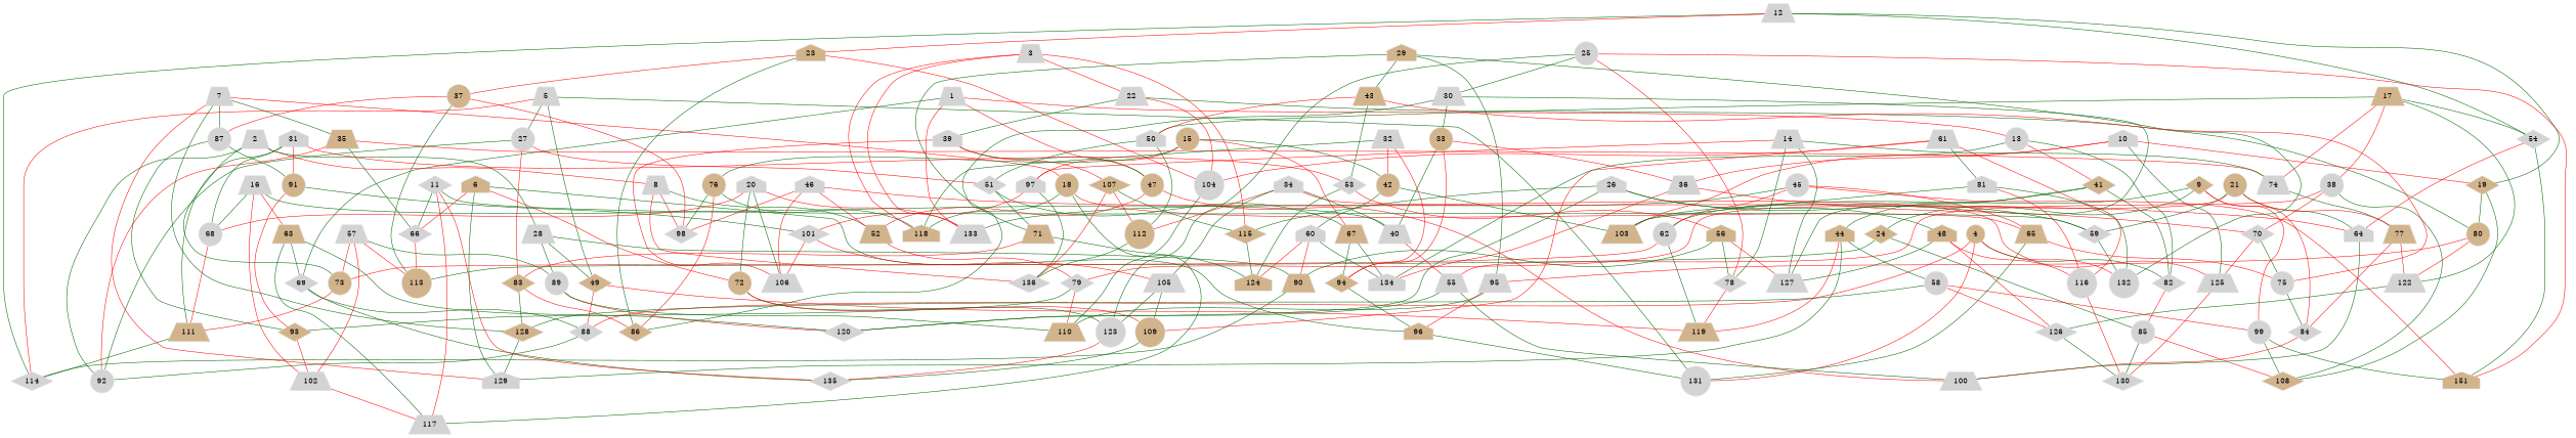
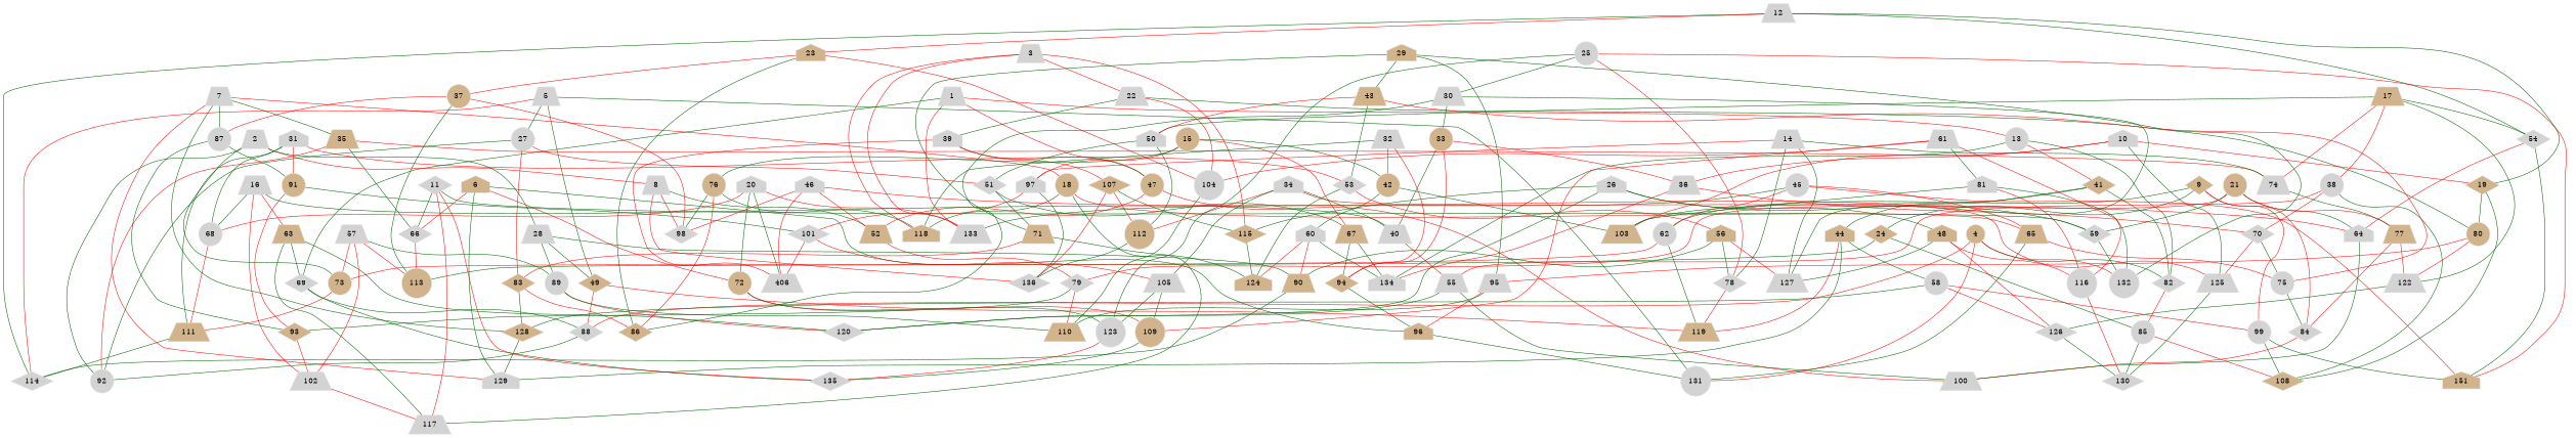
  graph {
    node [color=gray90 fillcolor=lightgrey shape=trapezium style=filled]
    edge [color=darkgreen]
    13 [shape=circle]
    1
    47 [fillcolor=tan shape=circle]
    69 [shape=diamond]
    133
    82 [shape=diamond]
    41 [fillcolor=tan shape=diamond]
    134 [shape=house]
    52 [fillcolor=tan]
    100
    88 [shape=diamond]
    135 [shape=diamond]
    2
    8
    28
    73 [fillcolor=tan shape=circle]
    92 [shape=circle]
    98 [shape=diamond]
    136 [shape=diamond]
    49 [fillcolor=tan shape=diamond]
    89 [shape=circle]
    90 [fillcolor=tan]
    111 [fillcolor=tan]
    3
    22
    115 [fillcolor=tan shape=diamond]
    118 [fillcolor=tan shape=house]
    80 [fillcolor=tan shape=circle]
    39 [shape=house]
    104 [shape=circle]
    124 [fillcolor=tan shape=house]
    4 [fillcolor=tan shape=circle]
    131 [shape=circle]
    132 [shape=circle]
    85 [shape=circle]
    5
    27 [shape=circle]
    114 [shape=diamond]
    51 [shape=diamond]
    83 [fillcolor=tan shape=diamond]
    119 [fillcolor=tan]
    6 [fillcolor=tan shape=house]
    66 [shape=diamond]
    72 [fillcolor=tan shape=circle]
    96 [fillcolor=tan shape=house]
    129 [shape=house]
    113 [fillcolor=tan shape=circle]
    123 [shape=circle]
    109 [fillcolor=tan shape=circle]
    7
    18 [fillcolor=tan shape=circle]
    87 [shape=circle]
    128 [fillcolor=tan shape=diamond]
    35 [fillcolor=tan]
    117
    65 [fillcolor=tan]
    91 [fillcolor=tan shape=circle]
    93 [fillcolor=tan shape=diamond]
    79 [shape=diamond]
    9 [fillcolor=tan shape=diamond]
    24 [fillcolor=tan shape=diamond]
    62 [shape=circle]
    84 [shape=diamond]
    99 [shape=circle]
    108 [fillcolor=tan shape=diamond]
    n66 [fillcolor=tan label=151 shape=house]
    10 [shape=house]
    19 [fillcolor=tan shape=diamond]
    36
    103 [fillcolor=tan]
    125
    70 [shape=diamond]
    130 [shape=diamond]
    11 [shape=diamond]
    59 [shape=diamond]
    12
    23 [fillcolor=tan shape=house]
    54 [shape=diamond]
    37 [fillcolor=tan shape=circle]
    86 [fillcolor=tan shape=diamond]
    64 [shape=house]
    44 [fillcolor=tan shape=house]
    14
    74
    78 [shape=diamond]
    97 [shape=house]
    127
    77 [fillcolor=tan]
    101 [shape=diamond]
    15 [fillcolor=tan shape=circle]
    42 [fillcolor=tan shape=circle]
    67 [fillcolor=tan]
    76 [fillcolor=tan shape=circle]
    60 [shape=house]
    94 [fillcolor=tan shape=diamond]
    16
    40
    63 [fillcolor=tan]
    68 [shape=circle]
    102
    55
    120 [shape=diamond]
    17 [fillcolor=tan]
    38 [shape=circle]
    50 [shape=house]
    122
    112 [fillcolor=tan shape=circle]
    126 [shape=diamond]
    75 [shape=circle]
    95
    20 [shape=house]
-   106
+   106 [label=406]
    21 [fillcolor=tan shape=circle]
    110 [fillcolor=tan]
    107 [fillcolor=tan shape=diamond]
    25 [shape=circle]
    30
    33 [fillcolor=tan shape=circle]
    26 [shape=house]
    48 [fillcolor=tan shape=house]
    116 [shape=circle]
    71 [fillcolor=tan]
    29 [fillcolor=tan shape=house]
    43 [fillcolor=tan]
    53 [shape=diamond]
    31 [shape=house]
    56 [fillcolor=tan shape=house]
    32
    34 [shape=house]
    105
    58 [shape=circle]
    45 [shape=circle]
    46 [shape=house]
    57
    61
    81 [shape=house]
    13 -- 82
    13 -- 41 [color=red]
    13 -- 134
    1 -- 13 [color=red]
    1 -- 47 [color=red]
    1 -- 69
    1 -- 133 [color=red]
    47 -- 52 [color=red]
    47 -- 100 [color=red]
    69 -- 88
    69 -- 135
    82 -- 85 [color=red]
    41 -- 82
    41 -- 103
    41 -- 44
    52 -- 79 [color=red]
    88 -- 92
    2 -- 8 [color=red]
    2 -- 28
    2 -- 73
    2 -- 92
    8 -- 52
    8 -- 98 [color=red]
    8 -- 136 [color=red]
    28 -- 49
    28 -- 89
    28 -- 90
    73 -- 111 [color=red]
    49 -- 88 [color=red]
    49 -- 119 [color=red]
    89 -- 120 [color=red]
    89 -- 110
    90 -- 114
    111 -- 114
    3 -- 133 [color=red]
    3 -- 22 [color=red]
    3 -- 115 [color=red]
    3 -- 118 [color=red]
    22 -- 80
    22 -- 39
    22 -- 104 [color=red]
    115 -- 124
    80 -- 122 [color=red]
    80 -- 95 [color=red]
    39 -- 47
    39 -- 106 [color=red]
    39 -- 107 [color=red]
    104 -- 110
    4 -- 82
    4 -- 88 [color=red]
    4 -- 131 [color=red]
    4 -- 132 [color=red]
    85 -- 108 [color=red]
    85 -- 130
    5 -- 49
    5 -- 131
    5 -- 27
    5 -- 114 [color=red]
    27 -- 92
    27 -- 51 [color=red]
    27 -- 83 [color=red]
    51 -- 67
    51 -- 71
    83 -- 128
    83 -- 86 [color=red]
    6 -- 66 [color=red]
    6 -- 72 [color=red]
    6 -- 96
    6 -- 129
    66 -- 113 [color=red]
    72 -- 123
    72 -- 109 [color=red]
    96 -- 131
    123 -- 135 [color=red]
    109 -- 135
    7 -- 129 [color=red]
    7 -- 18 [color=red]
    7 -- 87
    7 -- 128
    7 -- 35
    18 -- 118
    18 -- 117
    18 -- 65 [color=red]
    87 -- 91
    87 -- 93
    128 -- 129
    35 -- 92 [color=red]
    35 -- 66
    35 -- 74 [color=red]
    65 -- 131
    65 -- 75 [color=red]
    91 -- 93 [color=red]
    91 -- 101
    93 -- 102 [color=red]
    79 -- 93
    79 -- 110 [color=red]
    9 -- 24
    9 -- 62
    9 -- 84 [color=red]
    9 -- 99 [color=red]
    24 -- 85
    24 -- 113
    62 -- 73 [color=red]
    62 -- 119
    84 -- 100 [color=red]
    99 -- 108
    99 -- n66
    10 -- 19 [color=red]
    10 -- 36 [color=red]
    10 -- 103 [color=red]
    10 -- 125
    19 -- 80
    19 -- 108
    36 -- 134 [color=red]
    36 -- 70 [color=red]
-   125 -- 130 [color=red]
+   125 -- 130
    70 -- 125 [color=red]
    70 -- 75
    11 -- 135 [color=red]
    11 -- 66
    11 -- 117 [color=red]
    11 -- 59
    59 -- 132
    12 -- 114
    12 -- 19
    12 -- 23 [color=red]
    12 -- 54
    23 -- 104 [color=red]
    23 -- 37 [color=red]
    23 -- 86
    54 -- n66
    54 -- 64 [color=red]
    37 -- 98 [color=red]
    37 -- 113
    37 -- 87 [color=red]
    64 -- 100
    44 -- 119 [color=red]
    44 -- 129
    44 -- 58
    14 -- 74
    14 -- 78
    14 -- 97 [color=red]
    14 -- 127
    74 -- 77
    78 -- 119 [color=red]
    97 -- 136
    97 -- 101 [color=red]
    77 -- 84 [color=red]
    77 -- 122 [color=red]
    101 -- 106 [color=red]
    101 -- 105 [color=red]
    15 -- 97 [color=red]
    15 -- 42
    15 -- 67 [color=red]
    15 -- 76
    42 -- 103
    42 -- 60
    67 -- 134
    67 -- 94
    76 -- 98
    76 -- 118
    76 -- 86 [color=red]
    60 -- 134
    60 -- 90 [color=red]
    60 -- 124 [color=red]
    94 -- 96
    16 -- 40
    16 -- 63 [color=red]
    16 -- 68
    16 -- 102 [color=red]
    40 -- 55 [color=red]
    63 -- 69
    63 -- 117
    63 -- 120
    68 -- 111 [color=red]
    102 -- 117 [color=red]
    55 -- 100
    55 -- 120
    17 -- 54
    17 -- 74 [color=red]
    17 -- 38 [color=red]
    17 -- 50
    17 -- 122
    38 -- 108
    38 -- 70 [color=red]
    38 -- 55 [color=red]
    50 -- 51
    50 -- 112
    122 -- 126
    112 -- 136
    126 -- 130
    75 -- 84
    95 -- 96 [color=red]
    95 -- 110
    20 -- 133 [color=red]
    20 -- 72
    20 -- 68 [color=red]
    20 -- 106
    21 -- 79 [color=red]
    21 -- 59
    21 -- 64
    21 -- 77 [color=red]
    107 -- 136 [color=red]
    107 -- 115
    107 -- 112 [color=red]
    25 -- 123
    25 -- n66 [color=red]
    25 -- 78 [color=red]
    25 -- 30
    30 -- 86
    30 -- 127
    30 -- 33
    33 -- 36 [color=red]
    33 -- 94 [color=red]
    33 -- 40
    26 -- 115
    26 -- 59
    26 -- 120
    26 -- 48
    48 -- 127
    48 -- 126 [color=red]
    48 -- 116 [color=red]
    116 -- 130 [color=red]
    71 -- 124
    71 -- 83 [color=red]
    29 -- 132
    29 -- 95
    29 -- 71
    29 -- 43
    43 -- 50 [color=red]
    43 -- 75 [color=red]
    43 -- 53
    53 -- 124
    53 -- 56 [color=red]
    31 -- 111
    31 -- 91 [color=red]
    31 -- 68
    31 -- 53 [color=red]
    56 -- 90
    56 -- 78
    56 -- 127 [color=red]
    32 -- 118
    32 -- 42 [color=red]
    32 -- 94 [color=red]
    34 -- 125 [color=red]
    34 -- 40
    34 -- 112 [color=red]
    34 -- 105
    105 -- 123
    105 -- 109
    58 -- 128
    58 -- 99 [color=red]
    58 -- 126 [color=red]
    45 -- 133
    45 -- 65 [color=red]
    45 -- 62 [color=red]
    45 -- n66 [color=red]
    46 -- 52 [color=red]
    46 -- 98 [color=red]
    46 -- 64 [color=red]
    46 -- 106 [color=red]
    57 -- 73 [color=red]
    57 -- 89
    57 -- 113 [color=red]
    57 -- 102 [color=red]
    61 -- 104 [color=red]
    61 -- 109 [color=red]
    61 -- 116 [color=red]
    61 -- 81
    81 -- 132
    81 -- 103
    81 -- 116 [color=red]
  }
